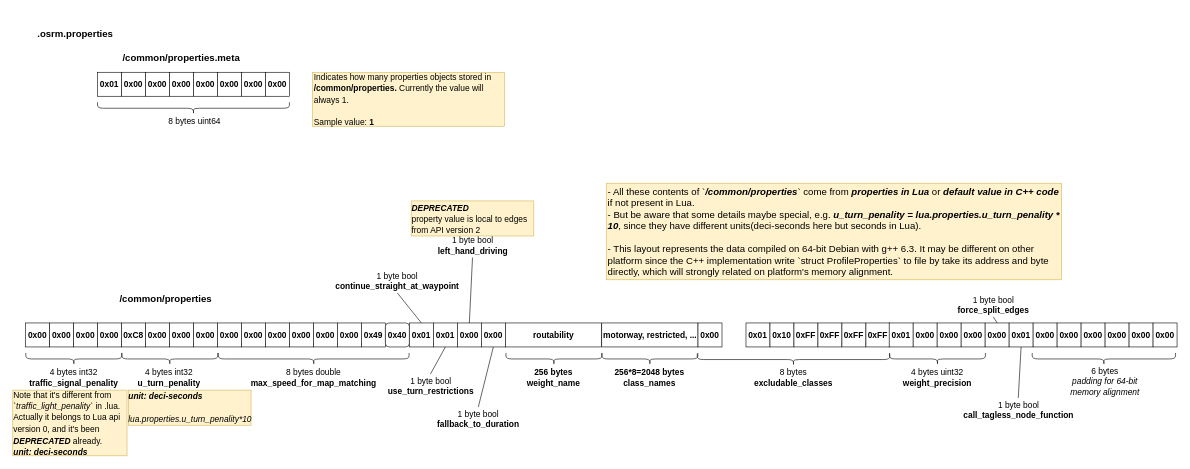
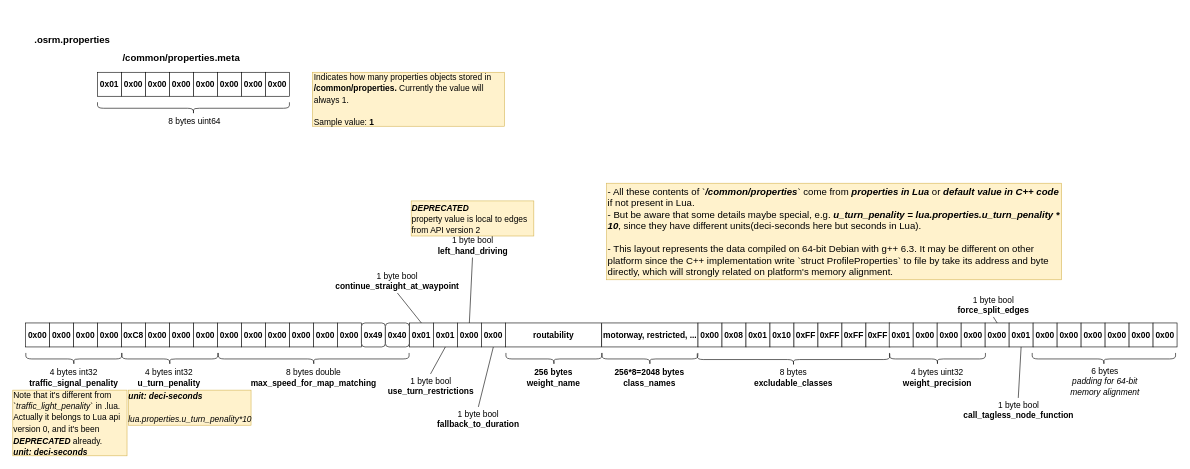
  <mxCell id="0" />
  <mxCell id="1" parent="0" />
  <mxCell id="2" value="0x01" style="rounded=0;whiteSpace=wrap;html=1;fontStyle=1;fontSize=14;" parent="1" vertex="1"><mxGeometry x="162" y="120" width="40" height="40" as="geometry" /></mxCell>
  <mxCell id="3" value="0x00" style="rounded=0;whiteSpace=wrap;html=1;fontStyle=1;fontSize=14;" parent="1" vertex="1"><mxGeometry x="202" y="120" width="40" height="40" as="geometry" /></mxCell>
  <mxCell id="4" value="0x00" style="rounded=0;whiteSpace=wrap;html=1;fontStyle=1;fontSize=14;" parent="1" vertex="1"><mxGeometry x="242" y="120" width="40" height="40" as="geometry" /></mxCell>
  <mxCell id="5" value="0x00" style="rounded=0;whiteSpace=wrap;html=1;fontStyle=1;fontSize=14;" parent="1" vertex="1"><mxGeometry x="282" y="120" width="40" height="40" as="geometry" /></mxCell>
  <mxCell id="6" value="0x00" style="rounded=0;whiteSpace=wrap;html=1;fontStyle=1;fontSize=14;" parent="1" vertex="1"><mxGeometry x="322" y="120" width="40" height="40" as="geometry" /></mxCell>
  <mxCell id="7" value="0x00" style="rounded=0;whiteSpace=wrap;html=1;fontStyle=1;fontSize=14;" parent="1" vertex="1"><mxGeometry x="362" y="120" width="40" height="40" as="geometry" /></mxCell>
  <mxCell id="8" value="0x00" style="rounded=0;whiteSpace=wrap;html=1;fontStyle=1;fontSize=14;" parent="1" vertex="1"><mxGeometry x="402" y="120" width="40" height="40" as="geometry" /></mxCell>
  <mxCell id="9" value="0x00" style="rounded=0;whiteSpace=wrap;html=1;fontStyle=1;fontSize=14;" parent="1" vertex="1"><mxGeometry x="442" y="120" width="40" height="40" as="geometry" /></mxCell>
  <mxCell id="10" value="" style="shape=curlyBracket;whiteSpace=wrap;html=1;rounded=1;fontSize=14;rotation=-90;" parent="1" vertex="1"><mxGeometry x="312" y="20" width="20" height="320" as="geometry" /></mxCell>
  <mxCell id="11" value="8 bytes uint64" style="text;html=1;strokeColor=none;fillColor=none;align=center;verticalAlign=middle;whiteSpace=wrap;rounded=0;fontSize=14;" parent="1" vertex="1"><mxGeometry x="242" y="191" width="164" height="20" as="geometry" /></mxCell>
- <mxCell id="12" value=".osrm.properties" style="text;html=1;strokeColor=none;fillColor=none;align=left;verticalAlign=middle;whiteSpace=wrap;rounded=0;fontSize=16;fontStyle=1" parent="1" vertex="1"><mxGeometry x="60" y="45" width="245" height="20" as="geometry" /></mxCell>
+ <mxCell id="12" value=".osrm.properties" style="text;html=1;strokeColor=none;fillColor=none;align=left;verticalAlign=middle;whiteSpace=wrap;rounded=0;fontSize=16;fontStyle=1" parent="1" vertex="1"><mxGeometry x="55" y="55" width="245" height="20" as="geometry" /></mxCell>
  <mxCell id="13" value="/common/properties.meta" style="text;html=1;strokeColor=none;fillColor=none;align=left;verticalAlign=middle;whiteSpace=wrap;rounded=0;fontSize=16;fontStyle=1" parent="1" vertex="1"><mxGeometry x="202" y="85" width="245" height="20" as="geometry" /></mxCell>
  <mxCell id="14" value="&lt;font style=&quot;font-size: 14px&quot;&gt;&lt;span style=&quot;font-weight: normal&quot;&gt;Indicates how many properties objects stored in &lt;br&gt;&lt;/span&gt;/common/properties. &lt;span style=&quot;font-weight: normal&quot;&gt;Currently the value will always 1.&amp;nbsp;&lt;br&gt;&lt;br&gt;&lt;/span&gt;&lt;span style=&quot;font-weight: 400 ; text-align: center&quot;&gt;Sample value:&amp;nbsp;&lt;/span&gt;&lt;b style=&quot;text-align: center&quot;&gt;1&lt;/b&gt;&lt;br&gt;&lt;/font&gt;" style="text;html=1;strokeColor=#d6b656;fillColor=#fff2cc;align=left;verticalAlign=middle;whiteSpace=wrap;rounded=0;fontSize=16;fontStyle=1" parent="1" vertex="1"><mxGeometry x="520.5" y="120" width="320" height="90" as="geometry" /></mxCell>
- <mxCell id="15" value="/common/properties" style="text;html=1;strokeColor=none;fillColor=none;align=left;verticalAlign=middle;whiteSpace=wrap;rounded=0;fontSize=16;fontStyle=1" parent="1" vertex="1"><mxGeometry x="197" y="488" width="245" height="20" as="geometry" /></mxCell>
  <mxCell id="16" value="0x00" style="rounded=0;whiteSpace=wrap;html=1;fontStyle=1;fontSize=14;" parent="1" vertex="1"><mxGeometry x="42" y="538" width="40" height="40" as="geometry" /></mxCell>
  <mxCell id="17" value="0x00" style="rounded=0;whiteSpace=wrap;html=1;fontStyle=1;fontSize=14;" parent="1" vertex="1"><mxGeometry x="82" y="538" width="40" height="40" as="geometry" /></mxCell>
  <mxCell id="18" value="0x00" style="rounded=0;whiteSpace=wrap;html=1;fontStyle=1;fontSize=14;" parent="1" vertex="1"><mxGeometry x="122" y="538" width="40" height="40" as="geometry" /></mxCell>
  <mxCell id="19" value="0x00" style="rounded=0;whiteSpace=wrap;html=1;fontStyle=1;fontSize=14;" parent="1" vertex="1"><mxGeometry x="162" y="538" width="40" height="40" as="geometry" /></mxCell>
  <mxCell id="20" value="0xC8" style="rounded=0;whiteSpace=wrap;html=1;fontStyle=1;fontSize=14;" parent="1" vertex="1"><mxGeometry x="202" y="538" width="40" height="40" as="geometry" /></mxCell>
  <mxCell id="21" value="0x00" style="rounded=0;whiteSpace=wrap;html=1;fontStyle=1;fontSize=14;" parent="1" vertex="1"><mxGeometry x="242" y="538" width="40" height="40" as="geometry" /></mxCell>
  <mxCell id="22" value="0x00" style="rounded=0;whiteSpace=wrap;html=1;fontStyle=1;fontSize=14;" parent="1" vertex="1"><mxGeometry x="282" y="538" width="40" height="40" as="geometry" /></mxCell>
  <mxCell id="23" value="0x00" style="rounded=0;whiteSpace=wrap;html=1;fontStyle=1;fontSize=14;" parent="1" vertex="1"><mxGeometry x="322" y="538" width="40" height="40" as="geometry" /></mxCell>
  <mxCell id="24" value="" style="shape=curlyBracket;whiteSpace=wrap;html=1;rounded=1;fontSize=14;rotation=-90;" parent="1" vertex="1"><mxGeometry x="112.5" y="518" width="20" height="160" as="geometry" /></mxCell>
  <mxCell id="25" value="4 bytes int32&lt;br&gt;&lt;b&gt;traffic_signal_penality&lt;br&gt;&lt;/b&gt;" style="text;html=1;strokeColor=none;fillColor=none;align=center;verticalAlign=middle;whiteSpace=wrap;rounded=0;fontSize=14;" parent="1" vertex="1"><mxGeometry x="22.5" y="601.5" width="199" height="55" as="geometry" /></mxCell>
  <mxCell id="26" value="0x00" style="rounded=0;whiteSpace=wrap;html=1;fontStyle=1;fontSize=14;" parent="1" vertex="1"><mxGeometry x="362" y="538" width="40" height="40" as="geometry" /></mxCell>
  <mxCell id="27" value="0x00" style="rounded=0;whiteSpace=wrap;html=1;fontStyle=1;fontSize=14;" parent="1" vertex="1"><mxGeometry x="402" y="538" width="40" height="40" as="geometry" /></mxCell>
  <mxCell id="28" value="0x00" style="rounded=0;whiteSpace=wrap;html=1;fontStyle=1;fontSize=14;" parent="1" vertex="1"><mxGeometry x="442" y="538" width="40" height="40" as="geometry" /></mxCell>
  <mxCell id="29" value="0x00" style="rounded=0;whiteSpace=wrap;html=1;fontStyle=1;fontSize=14;" parent="1" vertex="1"><mxGeometry x="482" y="538" width="40" height="40" as="geometry" /></mxCell>
  <mxCell id="30" value="0x00" style="rounded=0;whiteSpace=wrap;html=1;fontStyle=1;fontSize=14;" parent="1" vertex="1"><mxGeometry x="522" y="538" width="40" height="40" as="geometry" /></mxCell>
  <mxCell id="31" value="0x00" style="rounded=0;whiteSpace=wrap;html=1;fontStyle=1;fontSize=14;" parent="1" vertex="1"><mxGeometry x="562" y="538" width="40" height="40" as="geometry" /></mxCell>
- <mxCell id="32" value="0x49" style="rounded=0;whiteSpace=wrap;html=1;fontStyle=1;fontSize=14;" parent="1" vertex="1"><mxGeometry x="602" y="538" width="40" height="40" as="geometry" /></mxCell>
+ <mxCell id="32" value="0x49" style="whiteSpace=wrap;html=1;fontStyle=1;fontSize=14;rounded=1;" parent="1" vertex="1"><mxGeometry x="602" y="538" width="40" height="40" as="geometry" /></mxCell>
  <mxCell id="33" value="0x40" style="whiteSpace=wrap;html=1;fontStyle=1;fontSize=14;rounded=1;" parent="1" vertex="1"><mxGeometry x="642" y="538" width="40" height="40" as="geometry" /></mxCell>
  <mxCell id="34" value="" style="shape=curlyBracket;whiteSpace=wrap;html=1;rounded=1;fontSize=14;rotation=-90;" parent="1" vertex="1"><mxGeometry x="272.5" y="518" width="20" height="160" as="geometry" /></mxCell>
  <mxCell id="35" value="4 bytes int32&lt;br&gt;&lt;b&gt;u_turn_penality&lt;br&gt;&lt;/b&gt;" style="text;html=1;strokeColor=none;fillColor=none;align=center;verticalAlign=middle;whiteSpace=wrap;rounded=0;fontSize=14;" parent="1" vertex="1"><mxGeometry x="182" y="601.5" width="199" height="55" as="geometry" /></mxCell>
  <mxCell id="36" value="" style="shape=curlyBracket;whiteSpace=wrap;html=1;rounded=1;fontSize=14;rotation=-90;" parent="1" vertex="1"><mxGeometry x="512.5" y="439" width="20" height="318" as="geometry" /></mxCell>
  <mxCell id="37" value="8 bytes double&lt;br&gt;&lt;b&gt;max_speed_for_map_matching&lt;br&gt;&lt;/b&gt;" style="text;html=1;strokeColor=none;fillColor=none;align=center;verticalAlign=middle;whiteSpace=wrap;rounded=0;fontSize=14;" parent="1" vertex="1"><mxGeometry x="423" y="601.5" width="199" height="55" as="geometry" /></mxCell>
  <mxCell id="38" value="0x01" style="rounded=0;whiteSpace=wrap;html=1;fontStyle=1;fontSize=14;" parent="1" vertex="1"><mxGeometry x="682" y="538" width="40" height="40" as="geometry" /></mxCell>
  <mxCell id="39" value="0x01" style="rounded=0;whiteSpace=wrap;html=1;fontStyle=1;fontSize=14;" parent="1" vertex="1"><mxGeometry x="722" y="538" width="40" height="40" as="geometry" /></mxCell>
  <mxCell id="40" value="0x00" style="rounded=0;whiteSpace=wrap;html=1;fontStyle=1;fontSize=14;" parent="1" vertex="1"><mxGeometry x="762" y="538" width="40" height="40" as="geometry" /></mxCell>
  <mxCell id="41" style="edgeStyle=none;rounded=0;orthogonalLoop=1;jettySize=auto;html=1;exitX=0.5;exitY=1;exitDx=0;exitDy=0;entryX=0.5;entryY=0;entryDx=0;entryDy=0;endArrow=none;endFill=0;" parent="1" source="42" target="56" edge="1"><mxGeometry relative="1" as="geometry" /></mxCell>
  <mxCell id="42" value="0x00" style="rounded=0;whiteSpace=wrap;html=1;fontStyle=1;fontSize=14;" parent="1" vertex="1"><mxGeometry x="802" y="538" width="40" height="40" as="geometry" /></mxCell>
  <mxCell id="43" value="routability" style="rounded=0;whiteSpace=wrap;html=1;fontStyle=1;fontSize=14;" parent="1" vertex="1"><mxGeometry x="842" y="538" width="160.5" height="40" as="geometry" /></mxCell>
  <mxCell id="44" value="" style="shape=curlyBracket;whiteSpace=wrap;html=1;rounded=1;fontSize=14;rotation=-90;" parent="1" vertex="1"><mxGeometry x="913" y="518" width="20" height="160" as="geometry" /></mxCell>
  <mxCell id="45" value="&lt;b&gt;256 bytes&lt;br&gt;weight_name&lt;br&gt;&lt;/b&gt;" style="text;html=1;strokeColor=none;fillColor=none;align=center;verticalAlign=middle;whiteSpace=wrap;rounded=0;fontSize=14;" parent="1" vertex="1"><mxGeometry x="822.5" y="601.5" width="199" height="55" as="geometry" /></mxCell>
  <mxCell id="46" value="" style="shape=curlyBracket;whiteSpace=wrap;html=1;rounded=1;fontSize=14;rotation=-90;" parent="1" vertex="1"><mxGeometry x="1073" y="518" width="20" height="160" as="geometry" /></mxCell>
  <mxCell id="47" value="&lt;b&gt;256*8=2048 bytes&lt;br&gt;class_names&lt;br&gt;&lt;/b&gt;" style="text;html=1;strokeColor=none;fillColor=none;align=center;verticalAlign=middle;whiteSpace=wrap;rounded=0;fontSize=14;" parent="1" vertex="1"><mxGeometry x="982.5" y="601.5" width="199" height="55" as="geometry" /></mxCell>
  <mxCell id="48" value="" style="shape=curlyBracket;whiteSpace=wrap;html=1;rounded=1;fontSize=14;rotation=-90;" parent="1" vertex="1"><mxGeometry x="1312.5" y="438.5" width="20" height="321" as="geometry" /></mxCell>
  <mxCell id="49" value="8 bytes&lt;br&gt;&lt;b&gt;excludable_classes&lt;br&gt;&lt;/b&gt;" style="text;html=1;strokeColor=none;fillColor=none;align=center;verticalAlign=middle;whiteSpace=wrap;rounded=0;fontSize=14;" parent="1" vertex="1"><mxGeometry x="1223" y="601.5" width="199" height="55" as="geometry" /></mxCell>
  <mxCell id="50" style="rounded=0;orthogonalLoop=1;jettySize=auto;html=1;entryX=0.5;entryY=0;entryDx=0;entryDy=0;endArrow=none;endFill=0;exitX=0.5;exitY=1;exitDx=0;exitDy=0;" parent="1" source="51" target="38" edge="1"><mxGeometry relative="1" as="geometry"><mxPoint x="662.5" y="483" as="sourcePoint" /></mxGeometry></mxCell>
  <mxCell id="51" value="1 byte bool&lt;br&gt;&lt;b&gt;continue_straight_at_waypoint&lt;br&gt;&lt;/b&gt;" style="text;html=1;strokeColor=none;fillColor=none;align=center;verticalAlign=middle;whiteSpace=wrap;rounded=0;fontSize=14;" parent="1" vertex="1"><mxGeometry x="617.25" y="448" width="89.5" height="40" as="geometry" /></mxCell>
  <mxCell id="52" style="rounded=0;orthogonalLoop=1;jettySize=auto;html=1;entryX=0.5;entryY=1;entryDx=0;entryDy=0;endArrow=none;endFill=0;exitX=0.5;exitY=0;exitDx=0;exitDy=0;" parent="1" source="53" target="39" edge="1"><mxGeometry relative="1" as="geometry"><mxPoint x="702.5" y="643" as="sourcePoint" /><mxPoint x="712" y="548" as="targetPoint" /></mxGeometry></mxCell>
  <mxCell id="53" value="1 byte bool&lt;br&gt;&lt;b&gt;use_turn_restrictions&lt;br&gt;&lt;/b&gt;" style="text;html=1;strokeColor=none;fillColor=none;align=center;verticalAlign=middle;whiteSpace=wrap;rounded=0;fontSize=14;" parent="1" vertex="1"><mxGeometry x="672.5" y="623" width="89.5" height="40" as="geometry" /></mxCell>
  <mxCell id="54" style="rounded=0;orthogonalLoop=1;jettySize=auto;html=1;exitX=0.5;exitY=1;exitDx=0;exitDy=0;entryX=0.5;entryY=0;entryDx=0;entryDy=0;endArrow=none;endFill=0;" parent="1" source="55" target="40" edge="1"><mxGeometry relative="1" as="geometry" /></mxCell>
  <mxCell id="55" value="1 byte bool&lt;br&gt;&lt;b&gt;left_hand_driving&lt;br&gt;&lt;/b&gt;" style="text;html=1;strokeColor=none;fillColor=none;align=center;verticalAlign=middle;whiteSpace=wrap;rounded=0;fontSize=14;" parent="1" vertex="1"><mxGeometry x="742.5" y="389" width="89.5" height="40" as="geometry" /></mxCell>
  <mxCell id="56" value="1 byte bool&lt;br&gt;&lt;b&gt;fallback_to_duration&lt;br&gt;&lt;/b&gt;" style="text;html=1;strokeColor=none;fillColor=none;align=center;verticalAlign=middle;whiteSpace=wrap;rounded=0;fontSize=14;" parent="1" vertex="1"><mxGeometry x="752.25" y="678" width="89.5" height="40" as="geometry" /></mxCell>
  <mxCell id="57" value="&lt;div style=&quot;text-align: left&quot;&gt;&lt;span style=&quot;font-size: 14px&quot;&gt;&lt;span style=&quot;font-weight: normal&quot;&gt;Note that it's different from `&lt;/span&gt;&lt;i style=&quot;font-weight: normal&quot;&gt;traffic_light_penality&lt;/i&gt;&lt;span style=&quot;font-weight: normal&quot;&gt;` in .lua. Actually it belongs to Lua api version 0, and it's been &lt;/span&gt;&lt;/span&gt;&lt;span style=&quot;font-size: 14px&quot;&gt;&lt;i&gt;DEPRECATED&lt;/i&gt;&lt;/span&gt;&lt;span style=&quot;font-size: 14px ; font-weight: normal&quot;&gt; already.&lt;/span&gt;&lt;/div&gt;&lt;div style=&quot;text-align: left&quot;&gt;&lt;span style=&quot;font-size: 14px&quot;&gt;&lt;i&gt;unit: deci-seconds&lt;/i&gt;&lt;/span&gt;&lt;/div&gt;" style="text;html=1;strokeColor=#d6b656;fillColor=#fff2cc;align=center;verticalAlign=middle;whiteSpace=wrap;rounded=0;fontSize=16;fontStyle=1" parent="1" vertex="1"><mxGeometry x="20.71" y="650" width="190.5" height="109.5" as="geometry" /></mxCell>
  <mxCell id="58" value="&lt;div style=&quot;text-align: left&quot;&gt;&lt;i style=&quot;font-size: 14px&quot;&gt;unit: deci-seconds&lt;/i&gt;&lt;br&gt;&lt;/div&gt;&lt;div style=&quot;text-align: left&quot;&gt;&lt;i style=&quot;font-size: 14px ; font-weight: normal&quot;&gt;&lt;br&gt;&lt;/i&gt;&lt;/div&gt;&lt;div style=&quot;text-align: left&quot;&gt;&lt;i style=&quot;font-size: 14px ; font-weight: normal&quot;&gt;lua.properties.u_turn_penality*10&lt;/i&gt;&lt;br&gt;&lt;/div&gt;" style="text;html=1;strokeColor=#d6b656;fillColor=#fff2cc;align=center;verticalAlign=middle;whiteSpace=wrap;rounded=0;fontSize=16;fontStyle=1" parent="1" vertex="1"><mxGeometry x="213.5" y="650" width="204.5" height="58.5" as="geometry" /></mxCell>
  <mxCell id="59" value="motorway, restricted, ..." style="rounded=0;whiteSpace=wrap;html=1;fontStyle=1;fontSize=14;" parent="1" vertex="1"><mxGeometry x="1002.75" y="538" width="160.5" height="40" as="geometry" /></mxCell>
  <mxCell id="60" value="0x00" style="rounded=0;whiteSpace=wrap;html=1;fontStyle=1;fontSize=14;" parent="1" vertex="1"><mxGeometry x="1163.25" y="538" width="40" height="40" as="geometry" /></mxCell>
+ <mxCell id="61" value="0x08" style="rounded=0;whiteSpace=wrap;html=1;fontStyle=1;fontSize=14;" parent="1" vertex="1"><mxGeometry x="1203.25" y="538" width="40" height="40" as="geometry" /></mxCell>
  <mxCell id="62" value="0x01" style="rounded=0;whiteSpace=wrap;html=1;fontStyle=1;fontSize=14;" parent="1" vertex="1"><mxGeometry x="1243.25" y="538" width="40" height="40" as="geometry" /></mxCell>
  <mxCell id="63" value="0x10" style="rounded=0;whiteSpace=wrap;html=1;fontStyle=1;fontSize=14;" parent="1" vertex="1"><mxGeometry x="1283.25" y="538" width="40" height="40" as="geometry" /></mxCell>
  <mxCell id="64" value="0xFF" style="rounded=0;whiteSpace=wrap;html=1;fontStyle=1;fontSize=14;" parent="1" vertex="1"><mxGeometry x="1323.25" y="538" width="40" height="40" as="geometry" /></mxCell>
  <mxCell id="65" value="0xFF" style="rounded=0;whiteSpace=wrap;html=1;fontStyle=1;fontSize=14;" parent="1" vertex="1"><mxGeometry x="1363.25" y="538" width="40" height="40" as="geometry" /></mxCell>
  <mxCell id="66" value="0xFF" style="rounded=0;whiteSpace=wrap;html=1;fontStyle=1;fontSize=14;" parent="1" vertex="1"><mxGeometry x="1403.25" y="538" width="40" height="40" as="geometry" /></mxCell>
  <mxCell id="67" value="0xFF" style="rounded=0;whiteSpace=wrap;html=1;fontStyle=1;fontSize=14;" parent="1" vertex="1"><mxGeometry x="1443.25" y="538" width="40" height="40" as="geometry" /></mxCell>
  <mxCell id="68" value="0x01" style="rounded=0;whiteSpace=wrap;html=1;fontStyle=1;fontSize=14;" parent="1" vertex="1"><mxGeometry x="1482" y="538" width="40" height="40" as="geometry" /></mxCell>
  <mxCell id="69" value="0x00" style="rounded=0;whiteSpace=wrap;html=1;fontStyle=1;fontSize=14;" parent="1" vertex="1"><mxGeometry x="1522" y="538" width="40" height="40" as="geometry" /></mxCell>
  <mxCell id="70" value="0x00" style="rounded=0;whiteSpace=wrap;html=1;fontStyle=1;fontSize=14;" parent="1" vertex="1"><mxGeometry x="1562" y="538" width="40" height="40" as="geometry" /></mxCell>
  <mxCell id="71" value="0x00" style="rounded=0;whiteSpace=wrap;html=1;fontStyle=1;fontSize=14;" parent="1" vertex="1"><mxGeometry x="1602" y="538" width="40" height="40" as="geometry" /></mxCell>
  <mxCell id="72" value="" style="shape=curlyBracket;whiteSpace=wrap;html=1;rounded=1;fontSize=14;rotation=-90;" parent="1" vertex="1"><mxGeometry x="1552.5" y="518" width="20" height="160" as="geometry" /></mxCell>
  <mxCell id="73" value="4 bytes uint32&lt;br&gt;&lt;b&gt;weight_precision&lt;br&gt;&lt;/b&gt;" style="text;html=1;strokeColor=none;fillColor=none;align=center;verticalAlign=middle;whiteSpace=wrap;rounded=0;fontSize=14;" parent="1" vertex="1"><mxGeometry x="1462.5" y="601.5" width="199" height="55" as="geometry" /></mxCell>
  <mxCell id="74" value="0x00" style="rounded=0;whiteSpace=wrap;html=1;fontStyle=1;fontSize=14;" parent="1" vertex="1"><mxGeometry x="1642" y="538" width="40" height="40" as="geometry" /></mxCell>
  <mxCell id="75" value="0x01" style="rounded=0;whiteSpace=wrap;html=1;fontStyle=1;fontSize=14;" parent="1" vertex="1"><mxGeometry x="1682" y="538" width="40" height="40" as="geometry" /></mxCell>
  <mxCell id="76" value="0x00" style="rounded=0;whiteSpace=wrap;html=1;fontStyle=1;fontSize=14;" parent="1" vertex="1"><mxGeometry x="1722" y="538" width="40" height="40" as="geometry" /></mxCell>
  <mxCell id="77" value="0x00" style="rounded=0;whiteSpace=wrap;html=1;fontStyle=1;fontSize=14;" parent="1" vertex="1"><mxGeometry x="1762" y="538" width="40" height="40" as="geometry" /></mxCell>
  <mxCell id="78" value="0x00" style="rounded=0;whiteSpace=wrap;html=1;fontStyle=1;fontSize=14;" parent="1" vertex="1"><mxGeometry x="1802" y="538" width="40" height="40" as="geometry" /></mxCell>
  <mxCell id="79" value="0x00" style="rounded=0;whiteSpace=wrap;html=1;fontStyle=1;fontSize=14;" parent="1" vertex="1"><mxGeometry x="1842" y="538" width="40" height="40" as="geometry" /></mxCell>
  <mxCell id="80" value="0x00" style="rounded=0;whiteSpace=wrap;html=1;fontStyle=1;fontSize=14;" parent="1" vertex="1"><mxGeometry x="1882" y="538" width="40" height="40" as="geometry" /></mxCell>
  <mxCell id="81" value="0x00" style="rounded=0;whiteSpace=wrap;html=1;fontStyle=1;fontSize=14;" parent="1" vertex="1"><mxGeometry x="1922" y="538" width="40" height="40" as="geometry" /></mxCell>
  <mxCell id="82" style="rounded=0;orthogonalLoop=1;jettySize=auto;html=1;exitX=0.5;exitY=1;exitDx=0;exitDy=0;endArrow=none;endFill=0;entryX=0.5;entryY=0;entryDx=0;entryDy=0;" parent="1" source="83" target="74" edge="1"><mxGeometry relative="1" as="geometry"><mxPoint x="1662.5" y="533" as="targetPoint" /></mxGeometry></mxCell>
  <mxCell id="83" value="1 byte bool&lt;br&gt;&lt;b&gt;force_split_edges&lt;br&gt;&lt;/b&gt;" style="text;html=1;strokeColor=none;fillColor=none;align=center;verticalAlign=middle;whiteSpace=wrap;rounded=0;fontSize=14;" parent="1" vertex="1"><mxGeometry x="1611" y="488" width="89.5" height="40" as="geometry" /></mxCell>
  <mxCell id="84" style="edgeStyle=none;rounded=0;orthogonalLoop=1;jettySize=auto;html=1;exitX=0.5;exitY=0;exitDx=0;exitDy=0;entryX=0.5;entryY=1;entryDx=0;entryDy=0;endArrow=none;endFill=0;" parent="1" source="85" target="75" edge="1"><mxGeometry relative="1" as="geometry" /></mxCell>
  <mxCell id="85" value="1 byte bool&lt;br&gt;&lt;b&gt;call_tagless_node_function&lt;/b&gt;" style="text;html=1;strokeColor=none;fillColor=none;align=center;verticalAlign=middle;whiteSpace=wrap;rounded=0;fontSize=14;" parent="1" vertex="1"><mxGeometry x="1652.5" y="663" width="89.5" height="40" as="geometry" /></mxCell>
  <mxCell id="86" value="" style="shape=curlyBracket;whiteSpace=wrap;html=1;rounded=1;fontSize=14;rotation=-90;" parent="1" vertex="1"><mxGeometry x="1830" y="478.5" width="20" height="239" as="geometry" /></mxCell>
  <mxCell id="87" value="6 bytes &lt;br&gt;&lt;i&gt;padding for 64-bit memory alignment&lt;/i&gt;&lt;b&gt;&lt;br&gt;&lt;/b&gt;" style="text;html=1;strokeColor=none;fillColor=none;align=center;verticalAlign=middle;whiteSpace=wrap;rounded=0;fontSize=14;" parent="1" vertex="1"><mxGeometry x="1762" y="608" width="160" height="55" as="geometry" /></mxCell>
  <mxCell id="88" value="&lt;div&gt;&lt;span style=&quot;font-weight: normal&quot;&gt;- All these contents of `&lt;/span&gt;&lt;i&gt;/common/properties&lt;/i&gt;&lt;span style=&quot;font-weight: normal&quot;&gt;` come from &lt;/span&gt;&lt;i&gt;properties in Lua&lt;/i&gt;&lt;span style=&quot;font-style: italic ; font-weight: 400&quot;&gt;&amp;nbsp;&lt;/span&gt;&lt;span style=&quot;font-weight: normal&quot;&gt;or &lt;/span&gt;&lt;i&gt;default value in C++ code&lt;/i&gt;&lt;span style=&quot;font-weight: normal&quot;&gt; if not present in Lua.&amp;nbsp;&lt;/span&gt;&lt;/div&gt;&lt;div&gt;&lt;span style=&quot;font-weight: normal&quot;&gt;- But be aware that some details maybe special, e.g. &lt;/span&gt;&lt;i&gt;u_turn_penality = lua.properties.u_turn_penality * 10&lt;/i&gt;&lt;span style=&quot;font-weight: normal&quot;&gt;, since they have different units(deci-seconds here but seconds in Lua).&amp;nbsp;&lt;/span&gt;&lt;/div&gt;&lt;div&gt;&lt;span style=&quot;font-weight: normal&quot;&gt;&lt;br&gt;&lt;/span&gt;&lt;/div&gt;&lt;div&gt;&lt;span style=&quot;font-weight: normal&quot;&gt;- This layout represents the data compiled on 64-bit Debian with g++ 6.3. It may be different on other platform since the C++ implementation write `struct ProfileProperties` to file by take its address and byte directly, which will strongly related on platform's memory alignment.&amp;nbsp;&lt;/span&gt;&lt;/div&gt;" style="text;html=1;strokeColor=#d6b656;fillColor=#fff2cc;align=left;verticalAlign=middle;whiteSpace=wrap;rounded=0;fontSize=16;fontStyle=1" parent="1" vertex="1"><mxGeometry x="1011" y="305" width="758.5" height="161" as="geometry" /></mxCell>
  <mxCell id="89" value="&lt;div style=&quot;text-align: left&quot;&gt;&lt;span style=&quot;font-size: 14px&quot;&gt;&lt;i&gt;DEPRECATED&lt;/i&gt;&lt;/span&gt;&lt;/div&gt;&lt;div style=&quot;text-align: left&quot;&gt;&lt;span style=&quot;font-size: 14px ; font-weight: normal&quot;&gt;property value is local to edges from API version 2&lt;/span&gt;&lt;br&gt;&lt;/div&gt;" style="text;html=1;strokeColor=#d6b656;fillColor=#fff2cc;align=center;verticalAlign=middle;whiteSpace=wrap;rounded=0;fontSize=16;fontStyle=1" parent="1" vertex="1"><mxGeometry x="685" y="334.5" width="204.5" height="58.5" as="geometry" /></mxCell>
